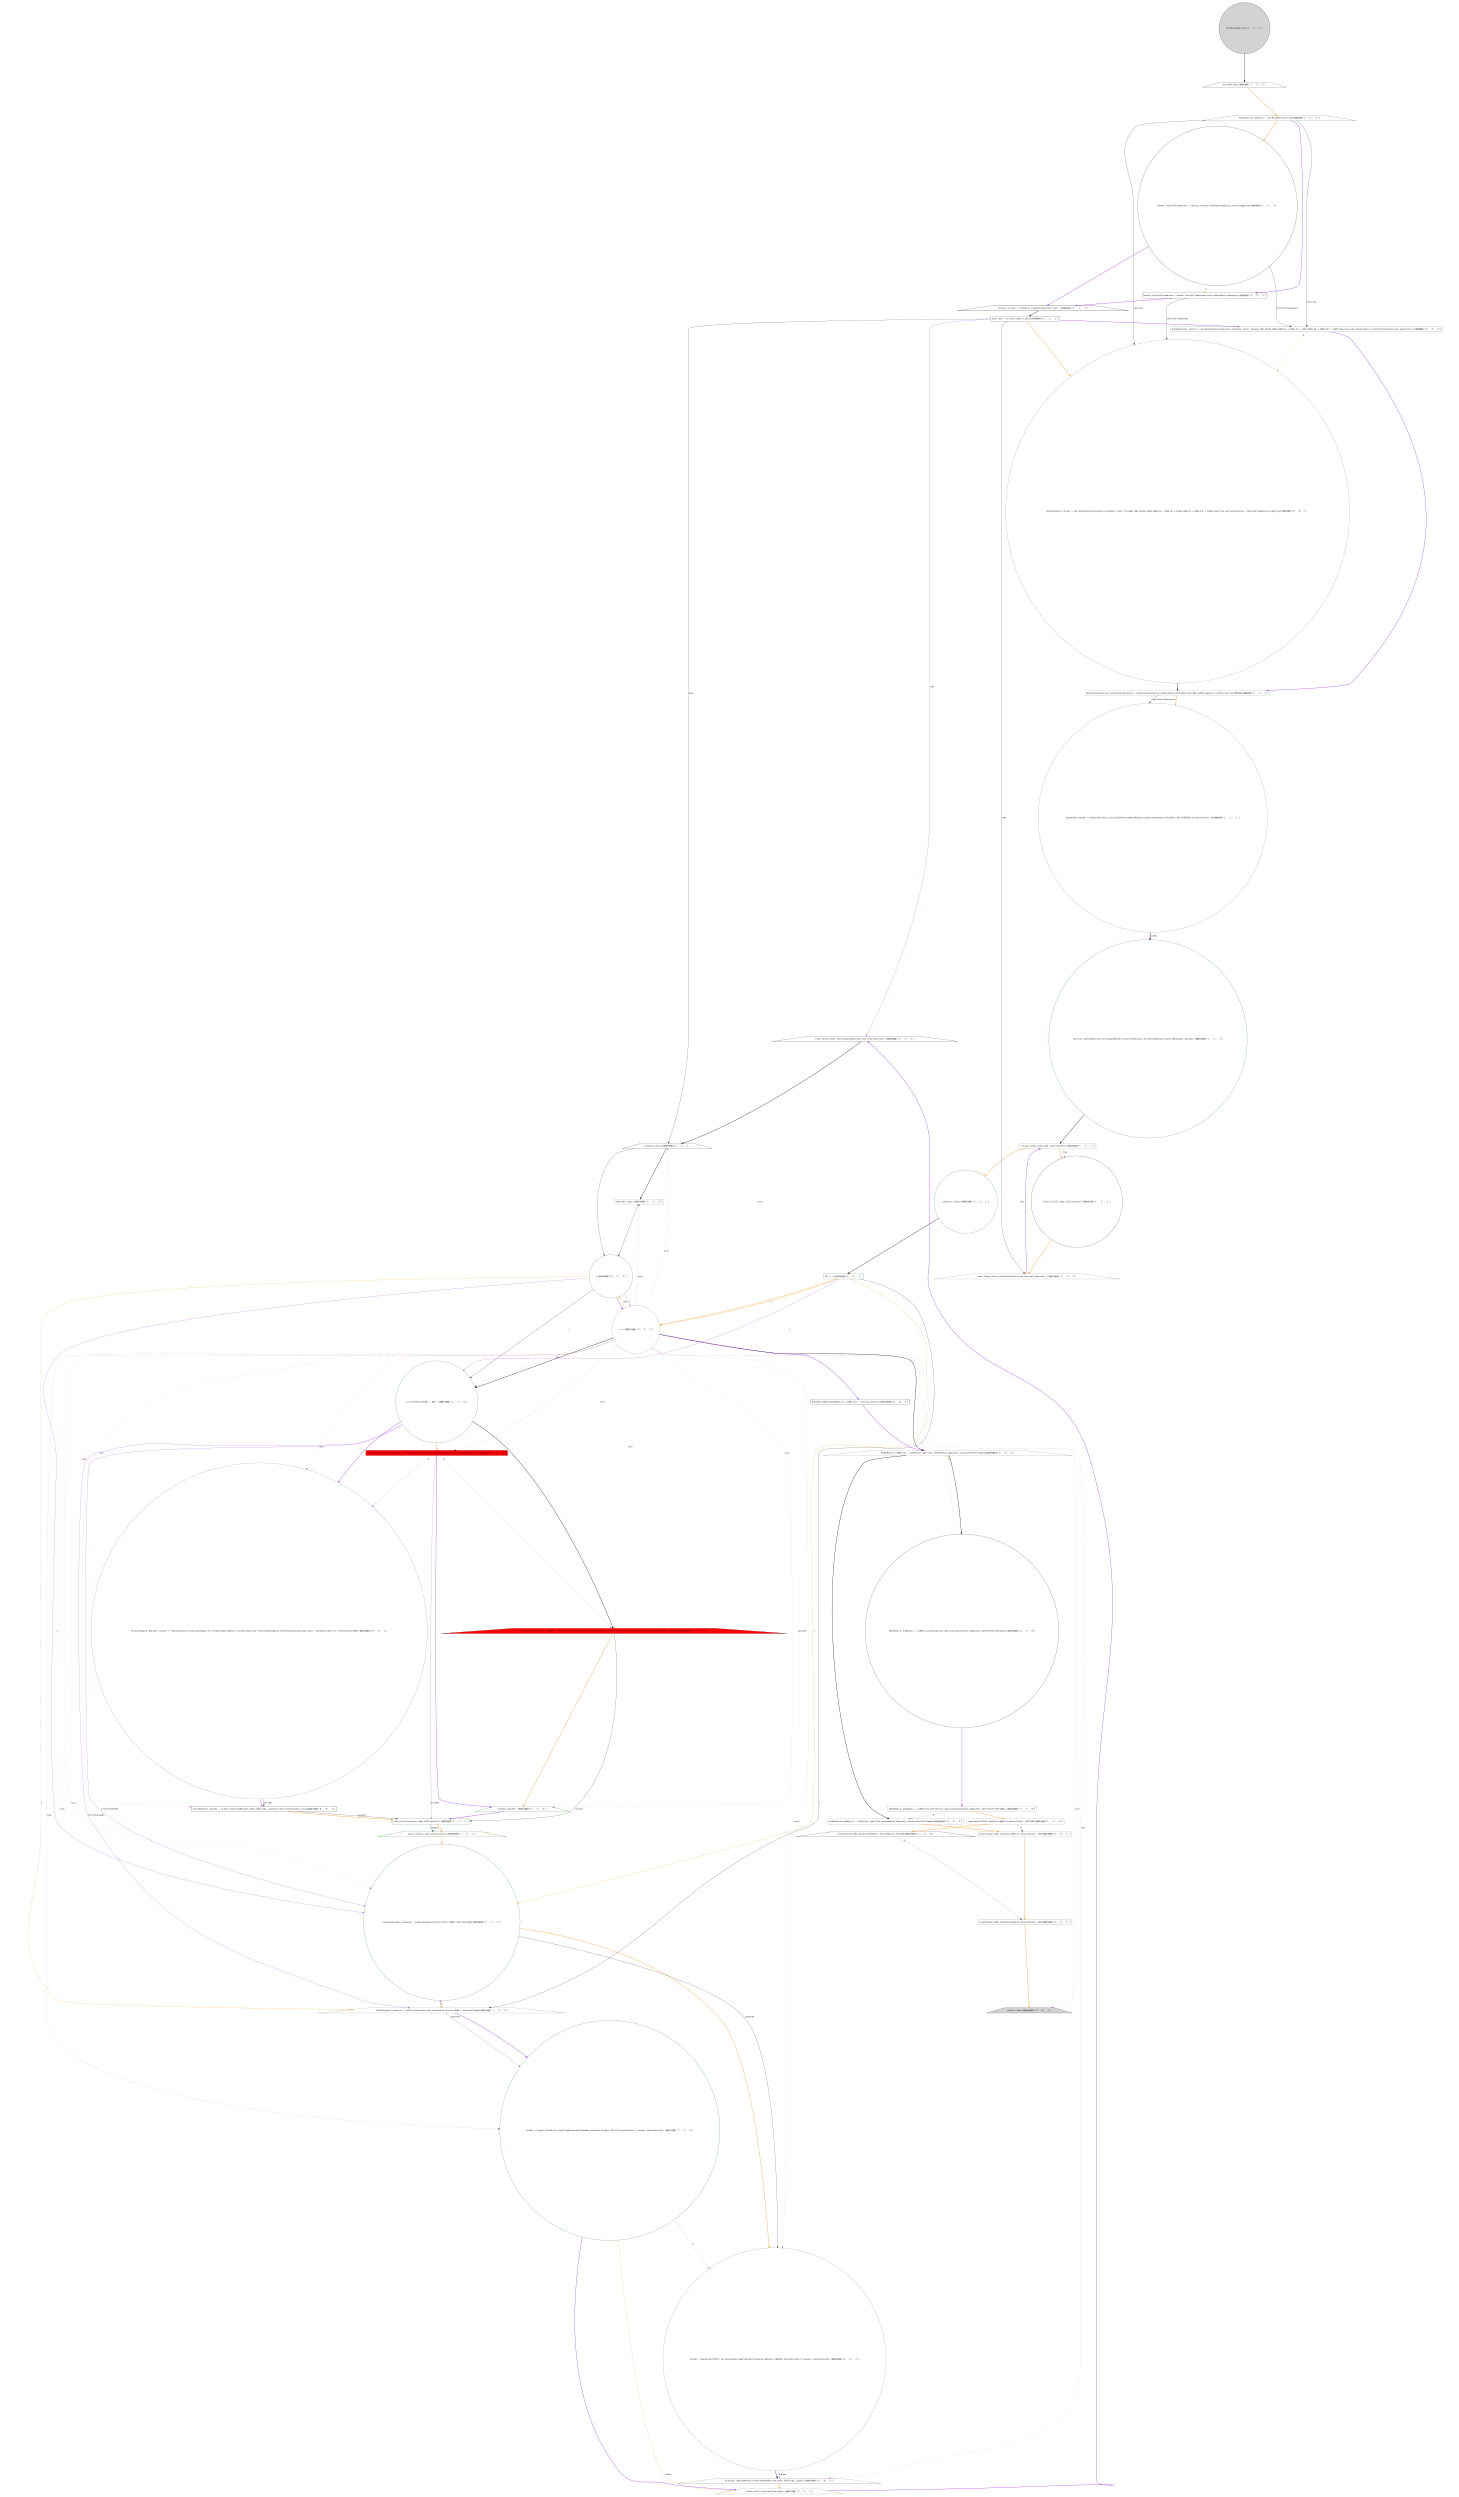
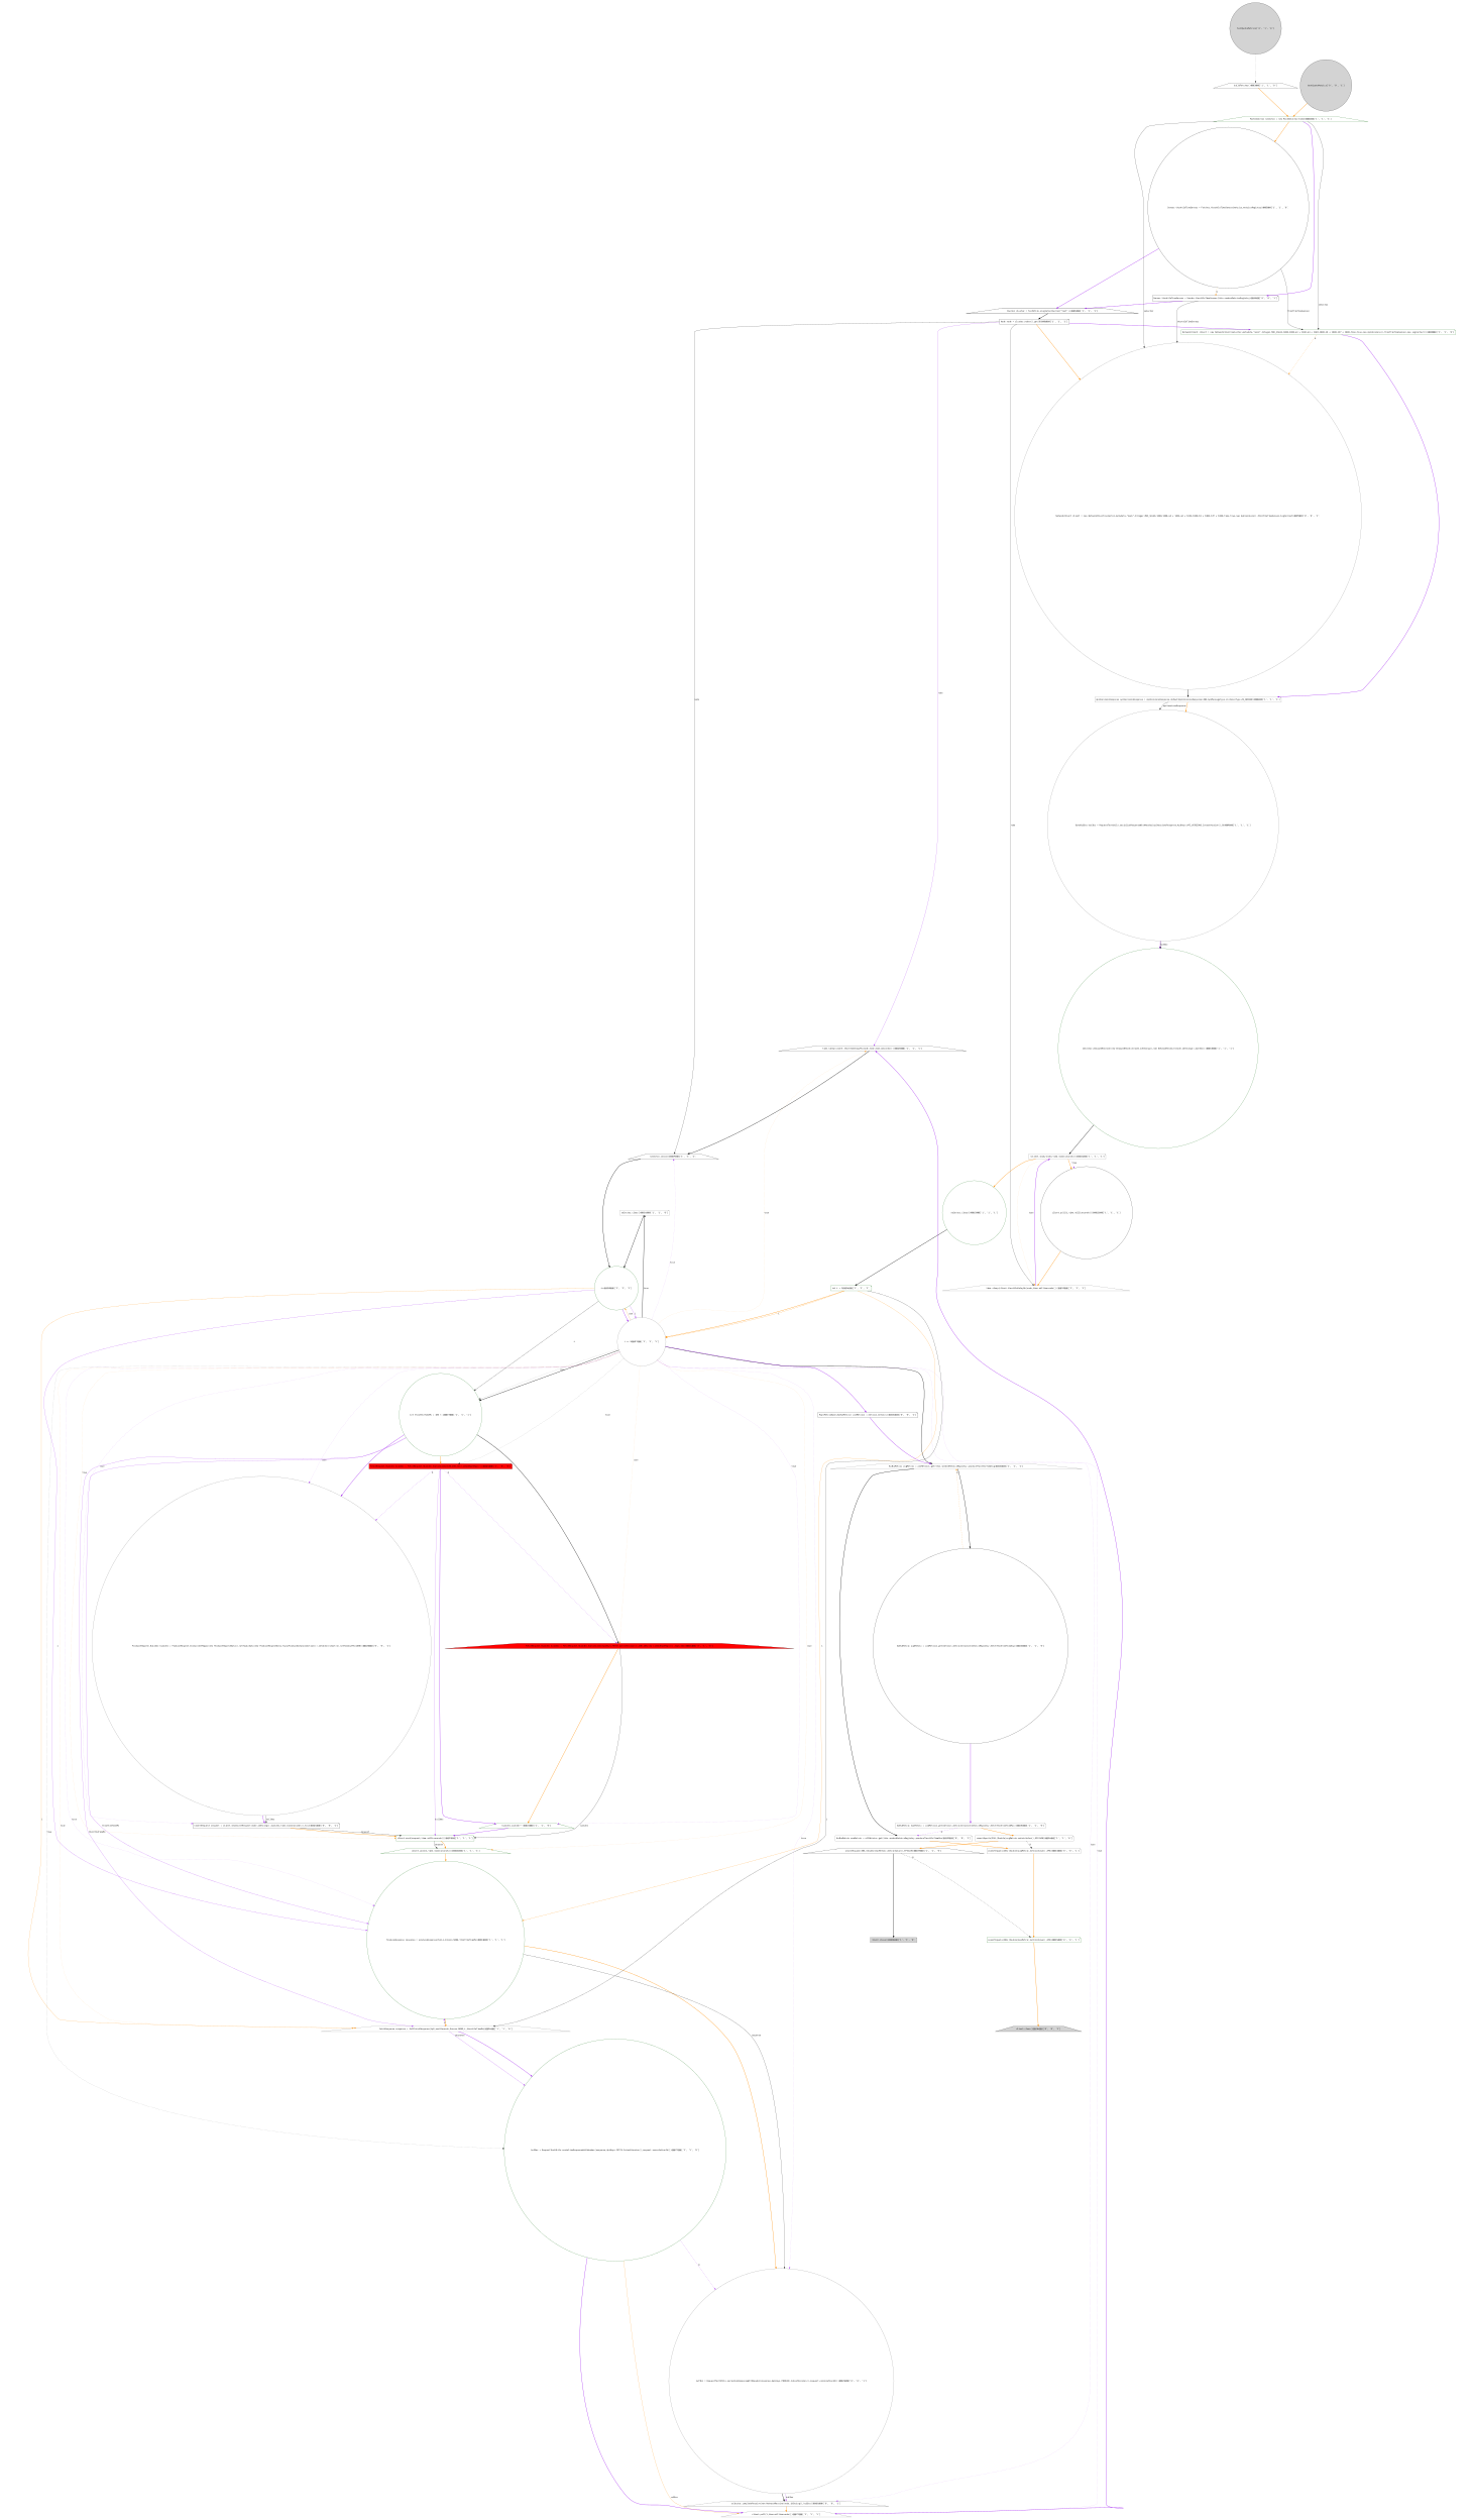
  digraph {
    fontname="IBM Plex Mono"
    node [color=gray40 fillcolor=white fontname="IBM Plex Mono" shape=note style=filled]
    edge [color=purple fontname="IBM Plex Mono" style=bold]
    n1 [color=black label="time.sleep(client.throttleDelayMs(node,time.milliseconds()))@@@28@@@['1', '1', '1']" shape=trapezium]
    n2 [color=black label="selector.clear()@@@29@@@['1', '1', '1']" shape=trapezium]
    n3 [label="selector.clear()@@@31@@@['1', '1', '0']"]
    n4 [color=darkgreen label="i++@@@18@@@['1', '1', '1']" shape=circle]
    n5 [color=darkgreen label="ProduceResponse response = produceResponse(tp0,i,Errors.NONE,throttleTimeMs)@@@24@@@['1', '1', '1']" shape=circle]
    n6 [label="buffer = RequestTestUtils.serializeResponseWithHeader(response,ApiKeys.PRODUCE.latestVersion(),request.correlationId())@@@25@@@['0', '0', '1']" shape=circle]
    n7 [label="FetchResponse response = fullFetchResponse(tp0,nextRecords,Errors.NONE,i,throttleTimeMs)@@@26@@@['1', '1', '0']" shape=trapezium]
    n8 [label="selector.completeReceive(new NetworkReceive(node.idString(),buffer))@@@26@@@['0', '0', '1']" shape=trapezium]
    n9 [color=darkgreen label="buffer = RequestTestUtils.serializeResponseWithHeader(response,ApiKeys.FETCH.latestVersion(),request.correlationId())@@@27@@@['1', '1', '0']" shape=circle]
    n10 [color=darkgreen label="client.send(request,time.milliseconds())@@@22@@@['1', '1', '1']"]
    n11 [color=darkgreen label="client.poll(1,time.milliseconds())@@@23@@@['1', '1', '1']" shape=trapezium]
    n12 [color=darkgreen label="assertEquals(400,(Double)maxMetric.metricValue(),EPS)@@@35@@@['0', '0', '1']"]
    n13 [color=black fillcolor=lightgray label="client.close()@@@36@@@['0', '0', '1']" shape=trapezium]
    n14 [label="NetworkClient client = new NetworkClient(selector,metadata,\"mock\",Integer.MAX_VALUE,1000,1000,64 * 1024,64 * 1024,1000,10 * 1000,127 * 1000,time,true,new ApiVersions(),throttleTimeSensor,logContext)@@@7@@@['0', '0', '1']" shape=circle]
    n15 [label="ApiVersionsResponse apiVersionsResponse = ApiVersionsResponse.defaultApiVersionsResponse(400,ApiMessageType.ListenerType.ZK_BROKER)@@@8@@@['1', '1', '1']"]
    n16 [label="ByteBuffer buffer = RequestTestUtils.serializeResponseWithHeader(apiVersionsResponse,ApiKeys.API_VERSIONS.latestVersion(),0)@@@9@@@['1', '1', '1']" shape=circle]
    n17 [color=black label="Sensor throttleTimeSensor = Fetcher.throttleTimeSensor(metrics,metricsRegistry)@@@5@@@['1', '1', '0']" shape=circle]
    n18 [color=black label="Sensor throttleTimeSensor = Sender.throttleTimeSensor(this.senderMetricsRegistry)@@@4@@@['0', '0', '1']"]
    n19 [color=darkgreen label="NetworkClient client = new NetworkClient(selector,metadata,\"mock\",Integer.MAX_VALUE,1000,1000,64 * 1024,64 * 1024,1000,10 * 1000,127 * 1000,time,true,new ApiVersions(),throttleTimeSensor,new LogContext())@@@8@@@['1', '1', '0']"]
    n20 [color=black label="Cluster cluster = TestUtils.singletonCluster(\"test\",1)@@@5@@@['1', '1', '1']" shape=trapezium]
    n21 [color=black label="Node node = cluster.nodes().get(0)@@@6@@@['1', '1', '1']"]
    n22 [color=black label="KafkaMetric avgMetric = allMetrics.get(metrics.metricInstance(metricsRegistry.fetchThrottleTimeAvg))@@@34@@@['1', '1', '0']" shape=circle]
    n23 [label="KafkaMetric avgMetric = allMetrics.get(this.senderMetricsRegistry.produceThrottleTimeAvg)@@@32@@@['1', '1', '1']" shape=trapezium]
    n24 [label="KafkaMetric maxMetric = allMetrics.get(metrics.metricInstance(metricsRegistry.fetchThrottleTimeMax))@@@35@@@['1', '1', '0']"]
    n25 [label="KafkaMetric maxMetric = allMetrics.get(this.senderMetricsRegistry.produceThrottleTimeMax)@@@33@@@['0', '0', '1']"]
    n26 [label="assertEquals(250,(Double)avgMetric.metricValue(),EPSILON)@@@36@@@['1', '1', '0']"]
    n27 [color=black label="client.poll(1,time.milliseconds())@@@12@@@['1', '1', '1']" shape=circle]
    n28 [label="time.sleep(client.throttleDelayMs(node,time.milliseconds()))@@@13@@@['1', '1', '1']" shape=trapezium]
    n29 [label="!client.ready(node,time.milliseconds())@@@11@@@['1', '1', '1']"]
    n30 [color=darkgreen label="selector.clear()@@@15@@@['1', '1', '1']" shape=circle]
    n31 [color=black label="assertEquals(400,(Double)maxMetric.metricValue(),EPSILON)@@@37@@@['1', '1', '0']" shape=trapezium]
    n32 [label="assertEquals(250,(Double)avgMetric.metricValue(),EPS)@@@34@@@['0', '0', '1']"]
+   n33 [fillcolor=lightgray label="client.close()@@@38@@@['1', '1', '0']"]
    n34 [label="i <= 3@@@17@@@['1', '1', '1']" shape=circle]
    n35 [color=darkgreen label="int throttleTimeMs = 100 * i@@@19@@@['1', '1', '1']" shape=circle]
    n36 [label="client.poll(1,time.milliseconds())@@@27@@@['1', '1', '1']" shape=trapezium]
    n37 [color=black label="buildFetcher()@@@3@@@['1', '1', '0']" shape=trapezium]
    n38 [color=darkgreen label="MockSelector selector = new MockSelector(time)@@@3@@@['1', '1', '1']" shape=trapezium]
    n39 [color=darkgreen label="int i = 1@@@16@@@['1', '1', '1']"]
    n40 [color=darkgreen label="builder.rackId(\"\")@@@22@@@['1', '1', '0']" shape=trapezium]
    n41 [color=black fillcolor=red label="FetchRequest.Builder builder = FetchRequest.Builder.forConsumer(ApiKeys.FETCH.latestVersion(),100,100,new LinkedHashMap<>(),topicIds)@@@21@@@['0', '1', '0']" shape=trapezium]
    n42 [color=black fillcolor=red label="FetchRequest.Builder builder = FetchRequest.Builder.forConsumer(100,100,new LinkedHashMap<>())@@@21@@@['1', '0', '0']"]
    n43 [color=black label="Map<MetricName,KafkaMetric> allMetrics = metrics.metrics()@@@31@@@['0', '0', '1']"]
    n44 [label="ProduceRequest.Builder builder = ProduceRequest.forCurrentMagic(new ProduceRequestData().setTopicData(new ProduceRequestData.TopicProduceDataCollection()).setAcks((short)1).setTimeoutMs(1000))@@@20@@@['0', '0', '1']" shape=circle]
    n45 [color=black label="ClientRequest request = client.newClientRequest(node.idString(),builder,time.milliseconds(),true)@@@21@@@['0', '0', '1']"]
    n46 [color=darkgreen label="selector.delayedReceive(new DelayedReceive(node.idString(),new NetworkReceive(node.idString(),buffer)))@@@10@@@['1', '1', '1']" shape=circle]
+   n47 [color=black fillcolor=lightgray label="testQuotaMetrics['0', '0', '1']" shape=circle]
    n48 [color=black fillcolor=lightgray label="testQuotaMetrics['0', '1', '0']" shape=circle]
    n1 -> n2 [color=black]
-   n2 -> n3 [color=black]
-   n2 -> n4 [color=black style=solid]
-   n3 -> n4 [color=black style=solid]
+   n2 -> n4 [color=black]
+   n3 -> n4 [color=black]
    n4 -> n5 [label=i style=solid]
    n4 -> n7 [color=darkorange label=i style=solid]
    n4 -> n34 [label=i style=solid]
    n4 -> n34
    n4 -> n35 [color=black label=i style=solid]
    n5 -> n6 [color=darkorange]
    n5 -> n6 [color=black label=response style=solid]
    n5 -> n7 [color=darkorange]
    n6 -> n8 [color=black]
    n6 -> n8 [label=buffer style=solid]
    n7 -> n5 [label=0 style=dashed]
    n7 -> n9 [label=response style=solid]
    n7 -> n9
    n8 -> n36 [color=darkorange]
    n9 -> n6 [label=0 style=dashed]
    n9 -> n36 [color=darkorange label=buffer style=solid]
    n9 -> n36
    n10 -> n11 [color=darkorange]
    n10 -> n11 [color=black label=request style=solid]
    n11 -> n5 [color=darkorange]
    n12 -> n13 [color=darkorange]
    n14 -> n15 [color=black]
    n15 -> n16 [color=black label=apiVersionsResponse style=solid]
    n15 -> n16 [color=darkorange]
    n16 -> n46
    n16 -> n46 [color=black label=buffer style=solid]
    n17 -> n18 [color=darkorange label=0 style=dashed]
    n17 -> n19 [color=black label=throttleTimeSensor style=solid]
    n17 -> n20
    n18 -> n14 [color=black label=throttleTimeSensor style=solid]
    n18 -> n20
    n19 -> n14 [color=darkorange label=0 style=dashed]
    n19 -> n15
    n20 -> n21 [color=black]
    n21 -> n1 [label="node" style=solid]
    n21 -> n2 [color=black label="node" style=solid]
    n21 -> n14 [color=darkorange]
    n21 -> n19
    n21 -> n28 [color=black label="node" style=solid]
    n22 -> n23 [color=darkorange label=0 style=dashed]
    n22 -> n24
    n23 -> n22 [color=black]
    n23 -> n25 [color=black]
    n24 -> n25 [label=0 style=dashed]
    n24 -> n26 [color=darkorange]
    n25 -> n32 [color=darkorange]
    n26 -> n31 [color=darkorange]
    n26 -> n32 [color=black label=0 style=dashed]
    n27 -> n28 [color=darkorange]
    n28 -> n29
    n29 -> n27 [color=darkorange]
    n29 -> n27 [label=true style=dotted]
    n29 -> n28 [color=darkorange label=true style=dotted]
    n29 -> n30 [color=darkorange]
    n30 -> n39 [color=black]
    n31 -> n12 [color=black label=0 style=dashed]
+   n31 -> n33 [color=black]
    n32 -> n12 [color=darkorange]
    n34 -> n1 [color=darkorange label=true style=dotted]
    n34 -> n2 [label=true style=dotted]
-   n34 -> n3 [color=black label=true style=dotted]
+   n34 -> n3 [color=black label=true]
    n34 -> n4 [color=darkorange label=true style=solid]
    n34 -> n5 [label=true style=dotted]
    n34 -> n6 [label=true style=dotted]
    n34 -> n7 [color=darkorange label=true style=dotted]
    n34 -> n8 [label=true style=dotted]
    n34 -> n9 [color=black label=true style=dotted]
    n34 -> n10 [color=darkorange label=true style=dotted]
-   n34 -> n11 [color=darkorange label=request style=dotted]
+   n34 -> n11 [color=darkorange label=true style=dotted]
    n34 -> n23 [color=black]
    n34 -> n35 [color=black]
    n34 -> n35 [color=black label=true style=dotted]
-   n34 -> n13 [label=true style=dotted]
+   n34 -> n36 [label=true style=dotted]
    n34 -> n40 [label=true style=dotted]
    n34 -> n41 [color=darkorange label=true style=dotted]
    n34 -> n42 [color=black label=true style=dotted]
    n34 -> n43
    n34 -> n44 [label=true style=dotted]
    n34 -> n45 [label=true style=dotted]
    n35 -> n5 [label=throttleTimeMs style=solid]
    n35 -> n7 [label=throttleTimeMs style=solid]
    n35 -> n41 [color=black]
    n35 -> n42 [color=darkorange]
    n35 -> n44
    n36 -> n1
    n37 -> n38 [color=darkorange]
    n38 -> n14 [color=black label=selector style=solid]
    n38 -> n17 [color=darkorange]
    n38 -> n18
    n38 -> n19 [color=black label=selector style=solid]
    n39 -> n5 [color=darkorange label=i style=solid]
    n39 -> n7 [color=black label=i style=solid]
    n39 -> n34 [color=darkorange]
    n39 -> n34 [color=darkorange label=i style=solid]
-   n39 -> n35 [label=i style=solid]
    n40 -> n10
    n41 -> n10 [color=black label=builder style=solid]
    n41 -> n40 [color=darkorange]
    n42 -> n10 [label=builder style=solid]
    n42 -> n40
    n42 -> n41 [label=0 style=dashed]
    n42 -> n44 [label=0 style=dashed]
    n43 -> n23
    n44 -> n45
    n44 -> n45 [color=black label=builder style=solid]
    n45 -> n10 [color=darkorange]
    n45 -> n10 [color=black label=request style=solid]
    n46 -> n29 [color=black]
-   n48 -> n37 [color=black]
+   n47 -> n38 [color=darkorange]
+   n48 -> n37 [color=black style=dotted]
  }
